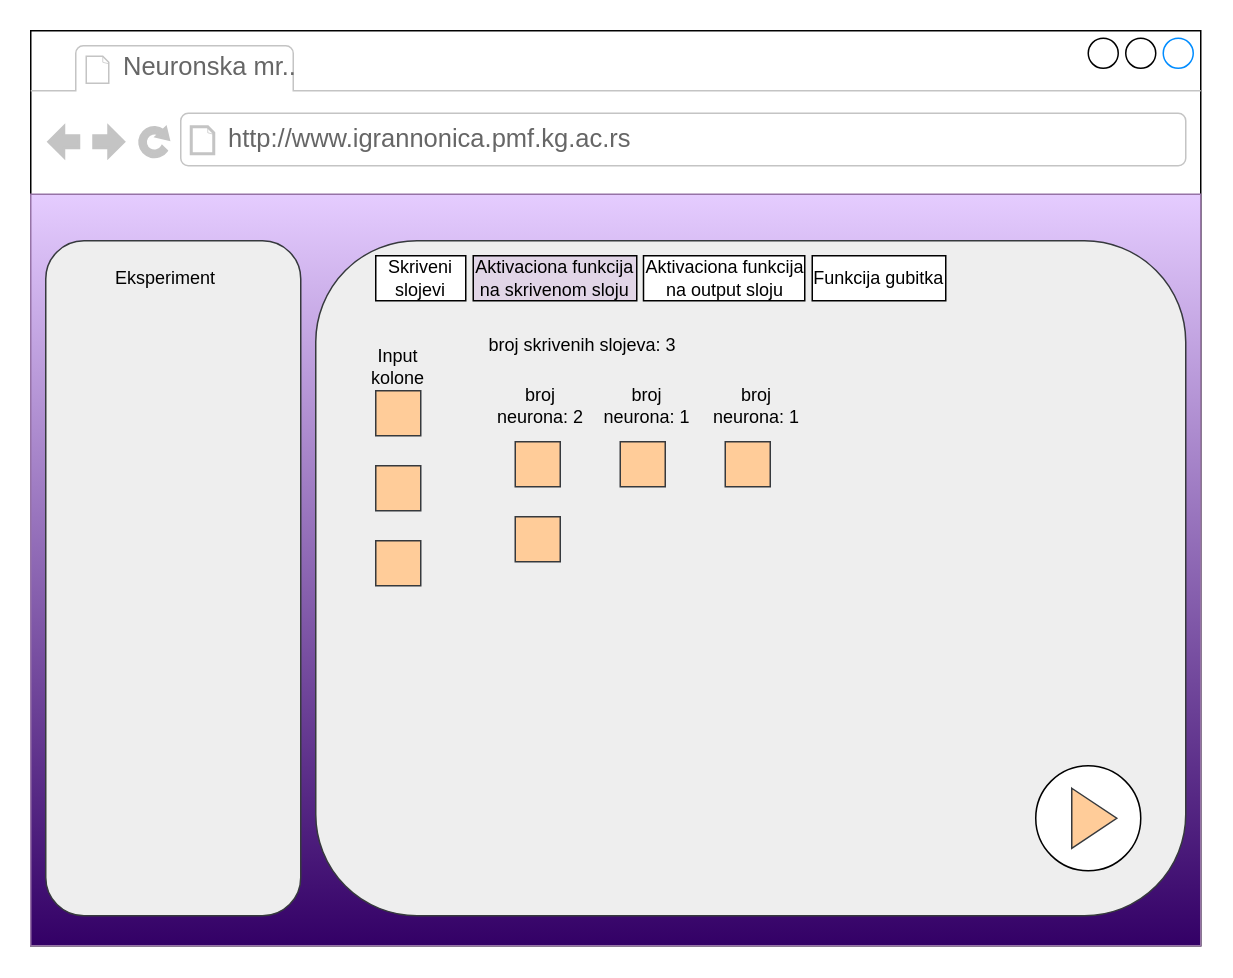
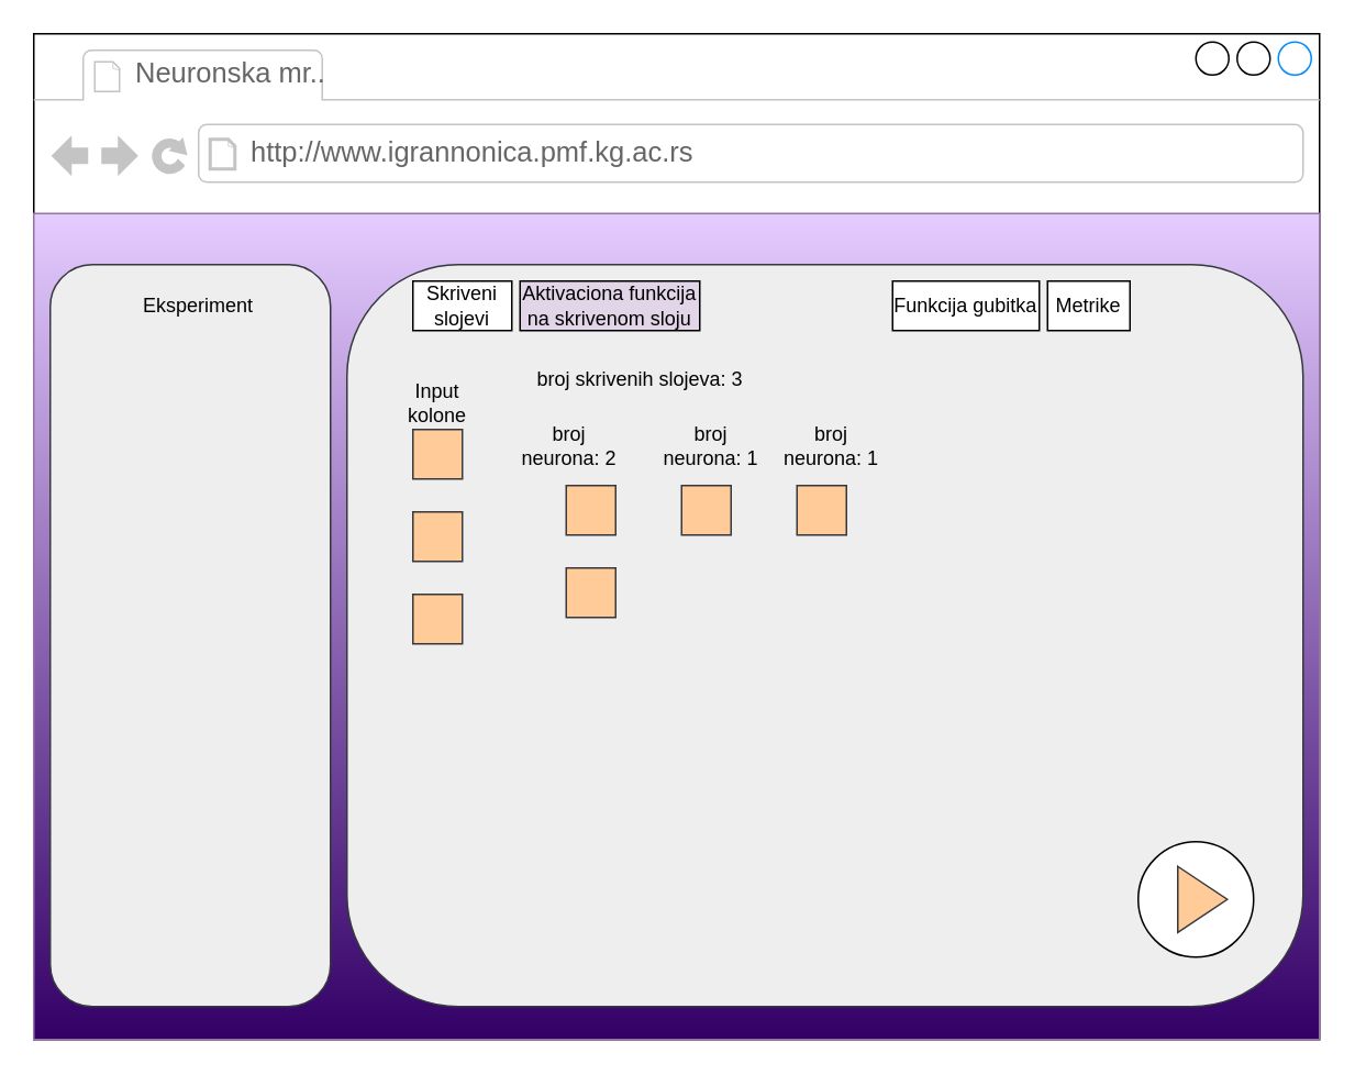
  <mxCell id="0" />
  <mxCell id="1" parent="0" />
  <mxCell id="2" value="" style="strokeWidth=1;shadow=0;dashed=0;align=center;html=1;shape=mxgraph.mockup.containers.browserWindow;rSize=0;strokeColor2=#008cff;strokeColor3=#c4c4c4;mainText=,;recursiveResize=0;" parent="1" vertex="1"><mxGeometry x="20" y="20" width="780" height="610" as="geometry" /></mxCell>
  <mxCell id="3" value="" style="rounded=0;whiteSpace=wrap;html=1;strokeColor=#9673a6;fillColor=#E5CCFF;gradientColor=#330066;" vertex="1" parent="2"><mxGeometry y="109" width="780" height="501" as="geometry" /></mxCell>
  <mxCell id="4" value="Neuronska mr.." style="strokeWidth=1;shadow=0;dashed=0;align=center;html=1;shape=mxgraph.mockup.containers.anchor;fontSize=17;fontColor=#666666;align=left;" parent="2" vertex="1"><mxGeometry x="60" y="12" width="100" height="26" as="geometry" /></mxCell>
  <mxCell id="5" value="http://www.igrannonica.pmf.kg.ac.rs" style="strokeWidth=1;shadow=0;dashed=0;align=center;html=1;shape=mxgraph.mockup.containers.anchor;rSize=0;fontSize=17;fontColor=#666666;align=left;" parent="2" vertex="1"><mxGeometry x="130" y="60" width="250" height="26" as="geometry" /></mxCell>
  <mxCell id="6" value="" style="rounded=1;whiteSpace=wrap;html=1;fillColor=#eeeeee;strokeColor=#36393d;" parent="2" vertex="1"><mxGeometry x="10" y="140" width="170" height="450" as="geometry" /></mxCell>
  <mxCell id="7" value="" style="rounded=1;whiteSpace=wrap;html=1;fillColor=#eeeeee;strokeColor=#36393d;" parent="2" vertex="1"><mxGeometry x="190" y="140" width="580" height="450" as="geometry" /></mxCell>
- <mxCell id="8" value="Eksperiment" style="text;html=1;strokeColor=none;fillColor=none;align=center;verticalAlign=middle;whiteSpace=wrap;rounded=0;" parent="2" vertex="1"><mxGeometry x="60" y="150" width="60" height="30" as="geometry" /></mxCell>
+ <mxCell id="8" value="Eksperiment" style="text;html=1;strokeColor=none;fillColor=none;align=center;verticalAlign=middle;whiteSpace=wrap;rounded=0;" parent="2" vertex="1"><mxGeometry x="70" y="150" width="60" height="30" as="geometry" /></mxCell>
  <mxCell id="9" value="Aktivaciona funkcija na skrivenom sloju" style="rounded=0;whiteSpace=wrap;html=1;fillColor=#e1d5e7;" parent="2" vertex="1"><mxGeometry x="295" y="150" width="109" height="30" as="geometry" /></mxCell>
- <mxCell id="10" value="Aktivaciona funkcija na output sloju" style="rounded=0;whiteSpace=wrap;html=1;" parent="2" vertex="1"><mxGeometry x="408.5" y="150" width="107.5" height="30" as="geometry" /></mxCell>
  <mxCell id="11" value="Funkcija gubitka" style="rounded=0;whiteSpace=wrap;html=1;" parent="2" vertex="1"><mxGeometry x="521" y="150" width="89" height="30" as="geometry" /></mxCell>
  <mxCell id="12" value="Skriveni slojevi" style="rounded=0;whiteSpace=wrap;html=1;" parent="2" vertex="1"><mxGeometry x="230" y="150" width="60" height="30" as="geometry" /></mxCell>
  <mxCell id="13" value="" style="ellipse;whiteSpace=wrap;html=1;aspect=fixed;" parent="2" vertex="1"><mxGeometry x="670" y="490" width="70" height="70" as="geometry" /></mxCell>
+ <mxCell id="14" value="Metrike" style="rounded=0;whiteSpace=wrap;html=1;" parent="2" vertex="1"><mxGeometry x="615" y="150" width="50" height="30" as="geometry" /></mxCell>
  <mxCell id="15" value="" style="triangle;whiteSpace=wrap;html=1;fillColor=#ffcc99;strokeColor=#36393d;" parent="2" vertex="1"><mxGeometry x="694" y="505" width="30" height="40" as="geometry" /></mxCell>
  <mxCell id="16" value="" style="whiteSpace=wrap;html=1;aspect=fixed;fillColor=#ffcc99;strokeColor=#36393d;" parent="2" vertex="1"><mxGeometry x="323" y="274" width="30" height="30" as="geometry" /></mxCell>
  <mxCell id="17" value="" style="whiteSpace=wrap;html=1;aspect=fixed;fillColor=#ffcc99;strokeColor=#36393d;" parent="2" vertex="1"><mxGeometry x="323" y="324" width="30" height="30" as="geometry" /></mxCell>
  <mxCell id="18" value="" style="whiteSpace=wrap;html=1;aspect=fixed;fillColor=#ffcc99;strokeColor=#36393d;" parent="2" vertex="1"><mxGeometry x="393" y="274" width="30" height="30" as="geometry" /></mxCell>
  <mxCell id="19" value="" style="whiteSpace=wrap;html=1;aspect=fixed;fillColor=#ffcc99;strokeColor=#36393d;" parent="2" vertex="1"><mxGeometry x="230" y="240" width="30" height="30" as="geometry" /></mxCell>
  <mxCell id="20" value="" style="whiteSpace=wrap;html=1;aspect=fixed;fillColor=#ffcc99;strokeColor=#36393d;" parent="2" vertex="1"><mxGeometry x="230" y="290" width="30" height="30" as="geometry" /></mxCell>
  <mxCell id="21" value="" style="whiteSpace=wrap;html=1;aspect=fixed;fillColor=#ffcc99;strokeColor=#36393d;" parent="2" vertex="1"><mxGeometry x="230" y="340" width="30" height="30" as="geometry" /></mxCell>
  <mxCell id="22" value="" style="whiteSpace=wrap;html=1;aspect=fixed;fillColor=#ffcc99;strokeColor=#36393d;" parent="2" vertex="1"><mxGeometry x="463" y="274" width="30" height="30" as="geometry" /></mxCell>
  <mxCell id="23" value="Input kolone" style="text;html=1;strokeColor=none;fillColor=none;align=center;verticalAlign=middle;whiteSpace=wrap;rounded=0;" parent="2" vertex="1"><mxGeometry x="215" y="209" width="60" height="30" as="geometry" /></mxCell>
- <mxCell id="24" value="broj neurona: 2" style="text;html=1;strokeColor=none;fillColor=none;align=center;verticalAlign=middle;whiteSpace=wrap;rounded=0;" parent="2" vertex="1"><mxGeometry x="305" y="235" width="70" height="30" as="geometry" /></mxCell>
+ <mxCell id="24" value="broj neurona: 2" style="text;html=1;strokeColor=none;fillColor=none;align=center;verticalAlign=middle;whiteSpace=wrap;rounded=0;" parent="2" vertex="1"><mxGeometry x="290" y="235" width="70" height="30" as="geometry" /></mxCell>
  <mxCell id="25" value="broj skrivenih slojeva: 3" style="text;html=1;strokeColor=none;fillColor=none;align=center;verticalAlign=middle;whiteSpace=wrap;rounded=0;" parent="2" vertex="1"><mxGeometry x="298" y="195" width="140" height="30" as="geometry" /></mxCell>
  <mxCell id="26" value="broj neurona: 1" style="text;html=1;strokeColor=none;fillColor=none;align=center;verticalAlign=middle;whiteSpace=wrap;rounded=0;" parent="1" vertex="1"><mxGeometry x="396" y="255" width="70" height="30" as="geometry" /></mxCell>
  <mxCell id="27" value="broj neurona: 1" style="text;html=1;strokeColor=none;fillColor=none;align=center;verticalAlign=middle;whiteSpace=wrap;rounded=0;" parent="1" vertex="1"><mxGeometry x="469" y="255" width="70" height="30" as="geometry" /></mxCell>
